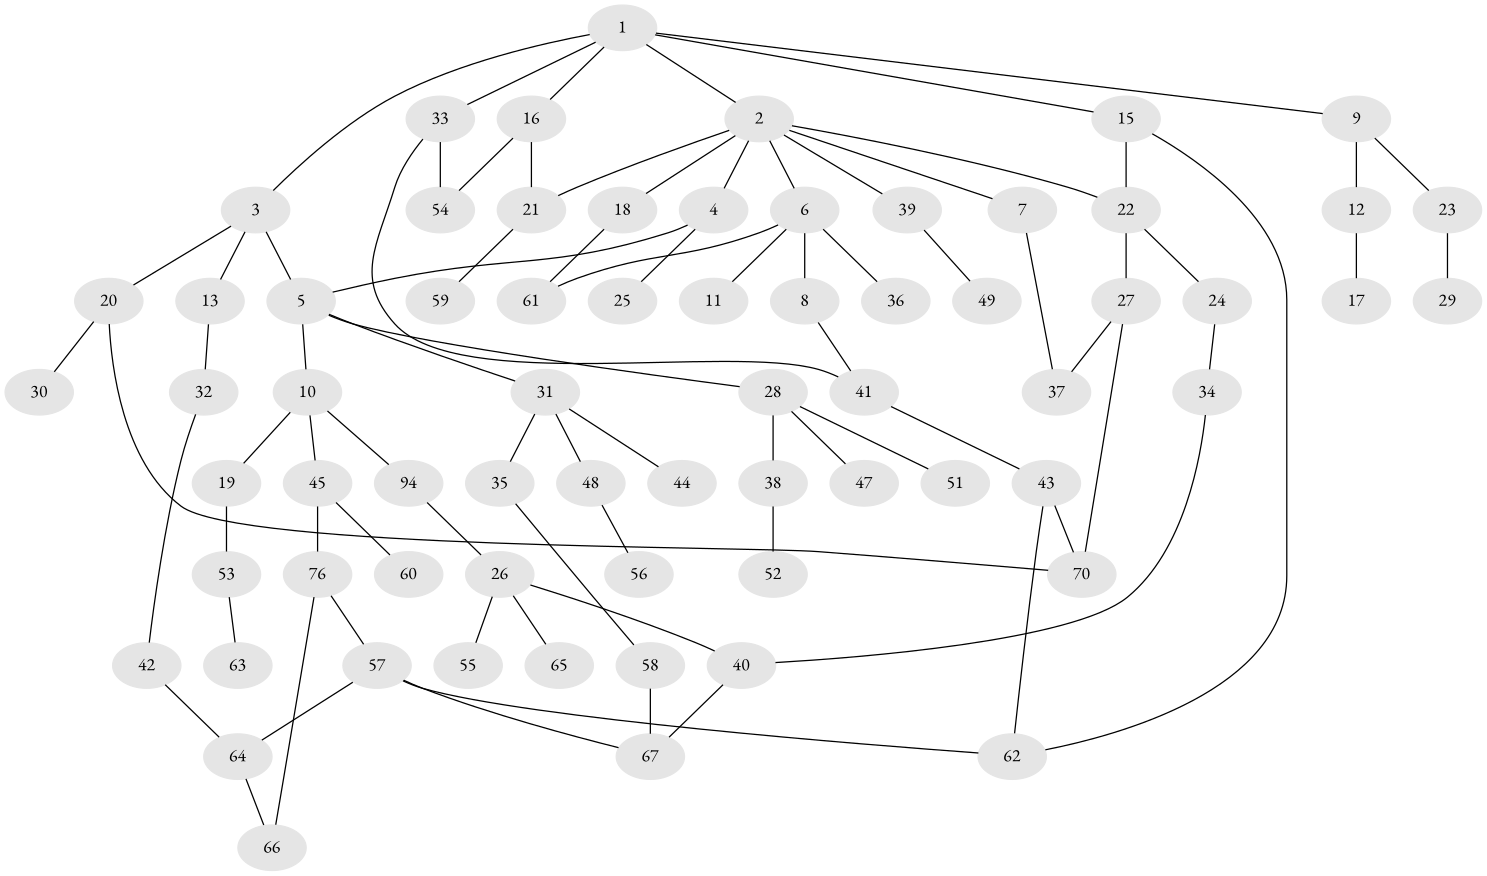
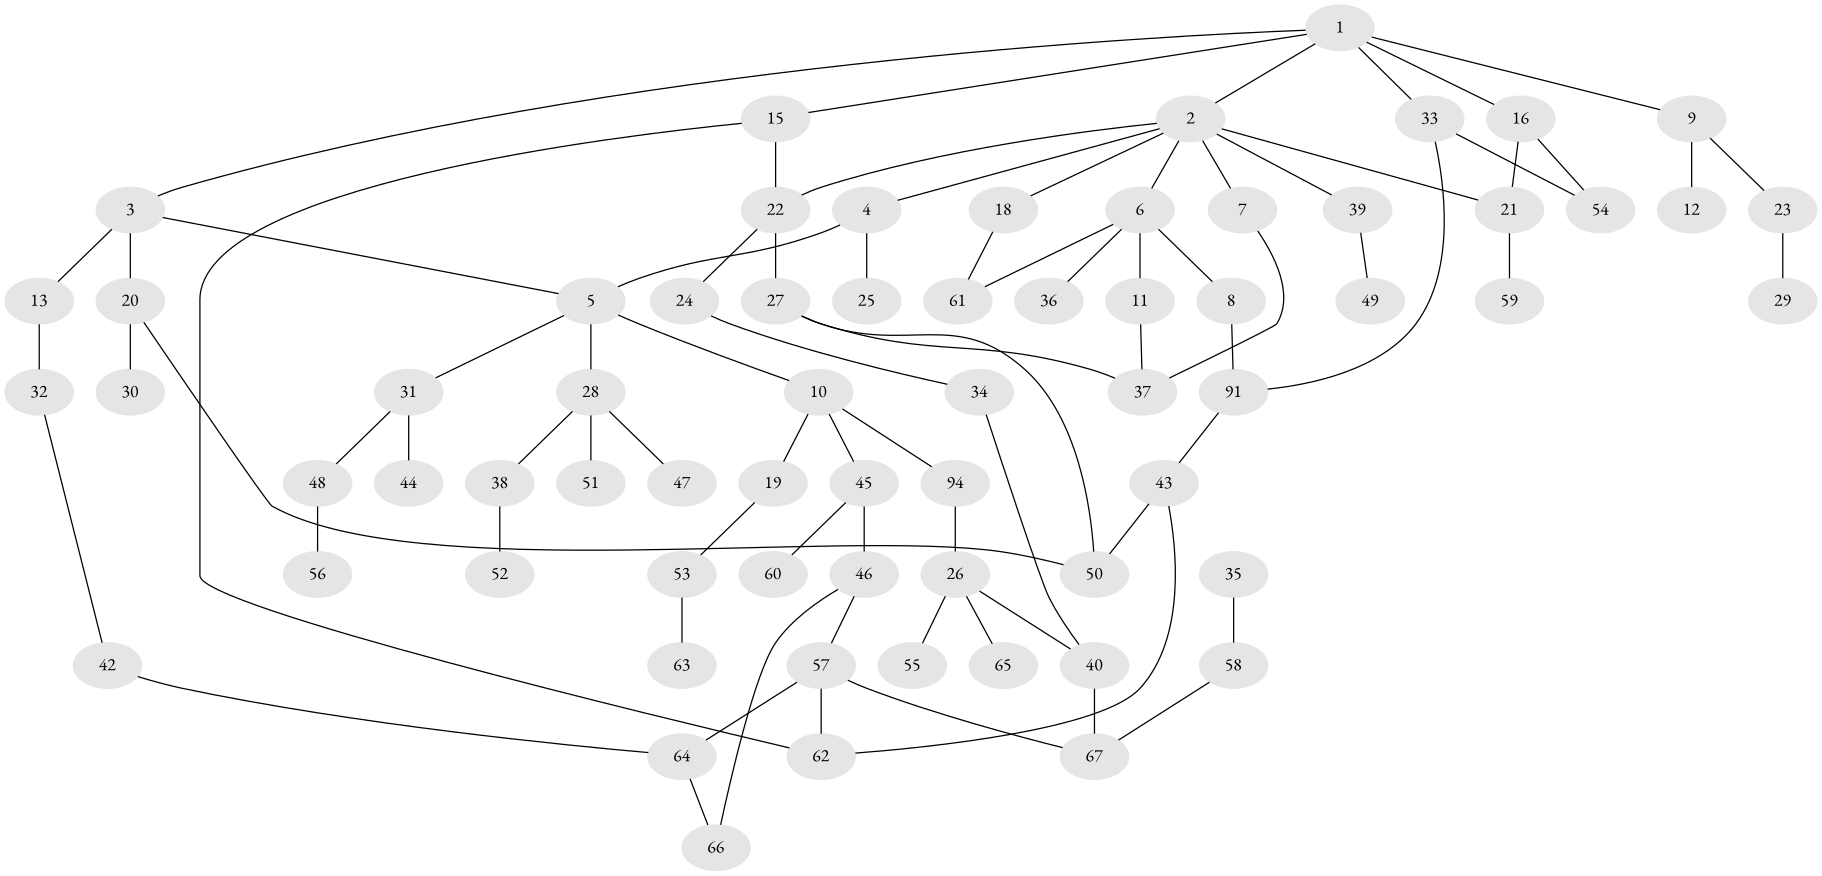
  graph {
    fontname="EB Garamond"
    node [color=gray90 fontname="EB Garamond" style=filled]
    edge [fontname="EB Garamond"]
    1
    2
    3
    9
    15
    16
    33
    4
    6
    7
    18
    21
    22
    39
    5
    13
    20
    12
    23
    62
    54
-   41
+   41 [label=91]
    25
    8
    11
    36
    61
    37
    59
    24
    27
    49
    10
    28
    31
    32
    30
-   50 [label=70]
+   50
    n39 [label=94]
    19
    45
    38
    47
    51
    35
    44
    48
    43
-   17
    29
    26
    53
-   46 [label=76]
+   46
    60
    42
    40
    55
    65
    63
    34
    67
    52
    58
    56
    64
    66
    57
    1 -- 2
    1 -- 3
    1 -- 9
    1 -- 15
    1 -- 16
    1 -- 33
    2 -- 4
    2 -- 6
    2 -- 7
    2 -- 18
    2 -- 21
    2 -- 22
    2 -- 39
    3 -- 5
    3 -- 13
    3 -- 20
    9 -- 12
    9 -- 23
    15 -- 22
    15 -- 62
    16 -- 21
    16 -- 54
    33 -- 54
    33 -- 41
    4 -- 5
    4 -- 25
    6 -- 8
    6 -- 11
    6 -- 36
    6 -- 61
    7 -- 37
    18 -- 61
    21 -- 59
    22 -- 24
    22 -- 27
    39 -- 49
    5 -- 10
    5 -- 28
    5 -- 31
    13 -- 32
    20 -- 30
    20 -- 50
-   12 -- 17
    23 -- 29
    41 -- 43
    8 -- 41
+   11 -- 37
    24 -- 34
    27 -- 37
    27 -- 50
    10 -- n39
    10 -- 19
    10 -- 45
    28 -- 38
    28 -- 47
    28 -- 51
-   31 -- 35
    31 -- 44
    31 -- 48
    32 -- 42
    n39 -- 26
    19 -- 53
    45 -- 46
    45 -- 60
    38 -- 52
    35 -- 58
    48 -- 56
    43 -- 62
    43 -- 50
    26 -- 40
    26 -- 55
    26 -- 65
    53 -- 63
    46 -- 66
    46 -- 57
    42 -- 64
    40 -- 67
    34 -- 40
    58 -- 67
    64 -- 66
    57 -- 62
    57 -- 67
    57 -- 64
  }
